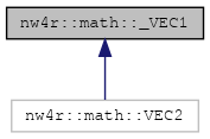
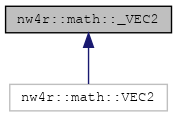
  digraph {
    node [fontname=FreeMono fontsize=10 shape=record style=filled]
-   n1 [color=black fillcolor=grey75 fontcolor=black height=0.2 label="nw4r::math::_VEC1" width=0.4]
+   n1 [color=black fillcolor=grey75 fontcolor=black height=0.2 label="nw4r::math::_VEC2" width=0.4]
    n2 [color=grey75 fillcolor=white height=0.2 label="nw4r::math::VEC2" width=0.4]
    n1 -> n2 [color=midnightblue dir=back fontname=FreeMono fontsize=10 labelfontname=FreeMono labelfontsize=10 style=solid]
  }
